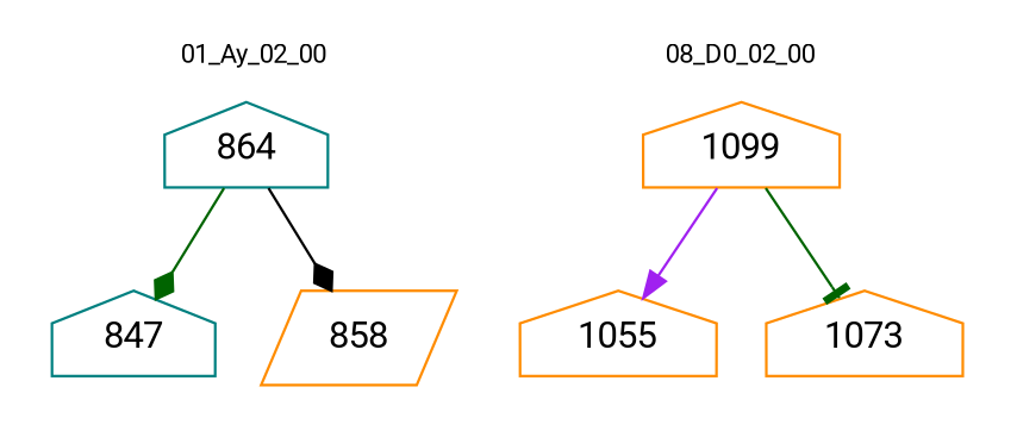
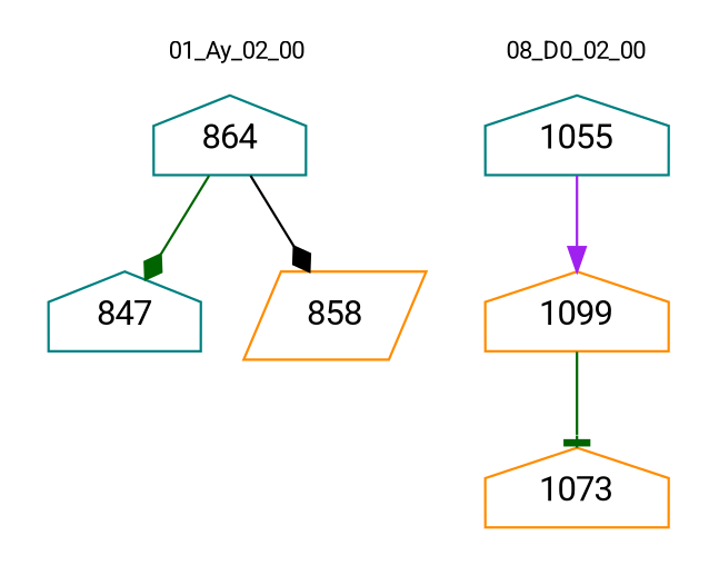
  digraph {
    fontname=Roboto
    node [color=teal fontname=Roboto shape=house]
    edge [arrowhead=diamond color=darkgreen fontname=Roboto]
    n1 [label=864]
    n2 [label=847]
    n3 [color=darkorange label=858 shape=parallelogram]
    n4 [color=darkorange label=1099]
-   n5 [color=darkorange label=1055]
+   n5 [label=1055]
    n6 [color=darkorange label=1073]
    subgraph cluster_1 {
      color=white
      fontsize=10
      label="01_Ay_02_00"
      n1
      n2
      n3
    }
    subgraph cluster_2 {
      color=white
      fontsize=10
      label="08_D0_02_00"
      n4
      n5
      n6
    }
    n1 -> n2
    n1 -> n3 [color=black]
-   n4 -> n5 [arrowhead=normal color=purple]
+   n5 -> n4 [arrowhead=normal color=purple]
    n4 -> n6 [arrowhead=tee]
  }
